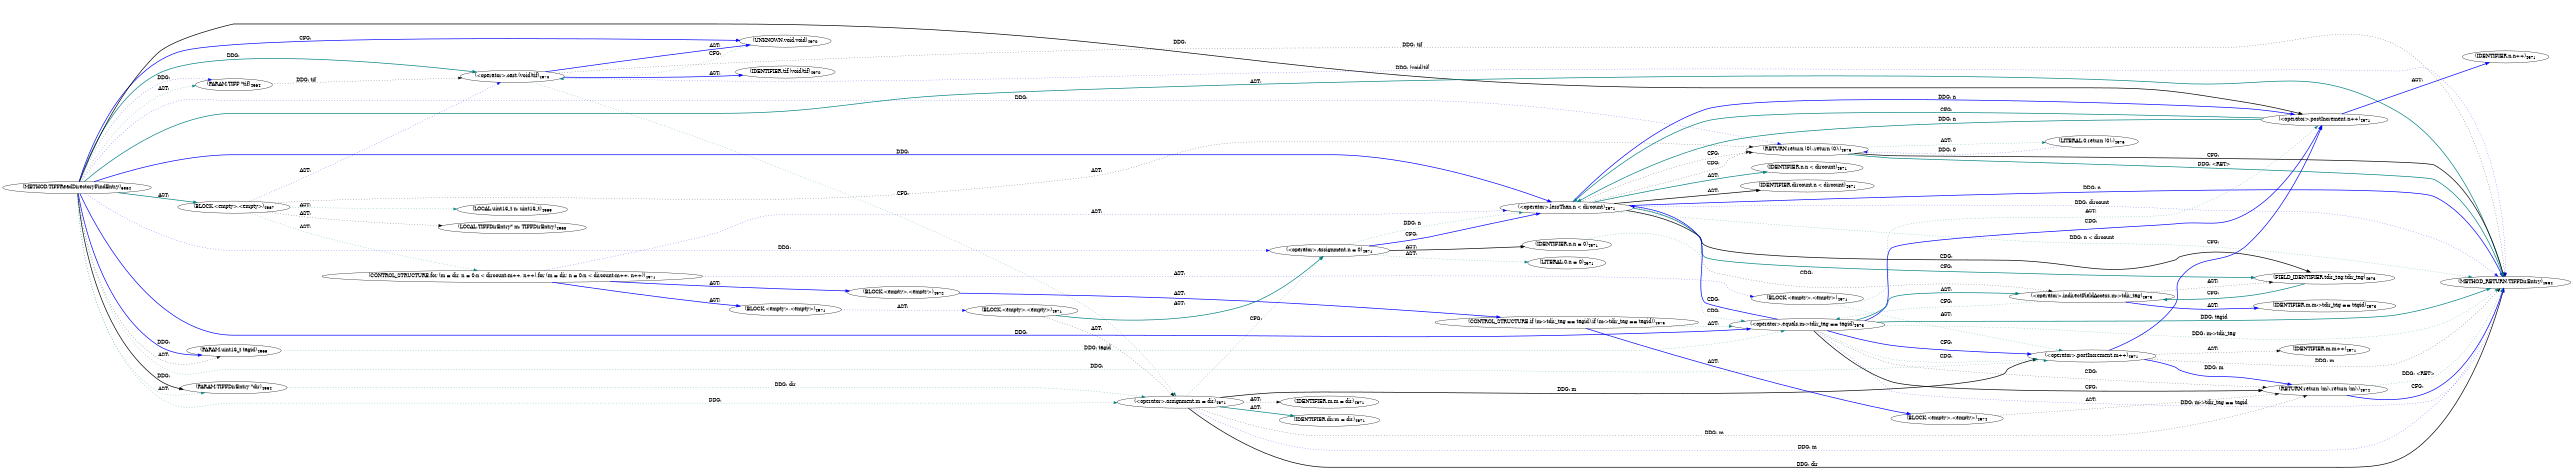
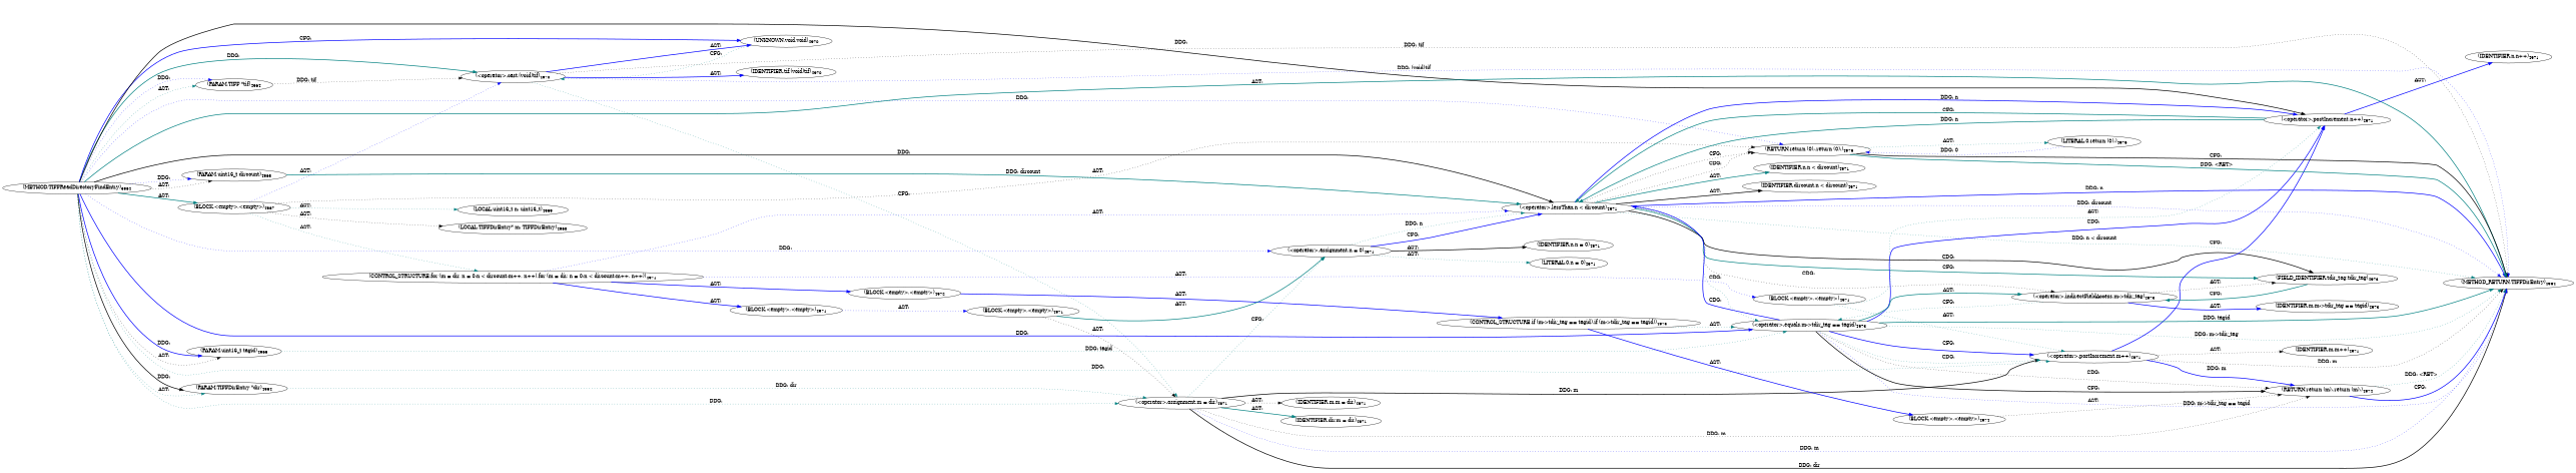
  digraph {
    rankdir=LR
    edge [color=teal style=dotted]
    n1 [label=<(METHOD,TIFFReadDirectoryFindEntry)<SUB>5964</SUB>>]
    n2 [label=<(PARAM,TIFF *tif)<SUB>4964</SUB>>]
    n3 [label=<(PARAM,TIFFDirEntry *dir)<SUB>4964</SUB>>]
+   n4 [label=<(PARAM,uint16_t dircount)<SUB>4965</SUB>>]
    n5 [label=<(PARAM,uint16_t tagid)<SUB>4966</SUB>>]
    n6 [label=<(BLOCK,&lt;empty&gt;,&lt;empty&gt;)<SUB>4967</SUB>>]
    n7 [label=<(&lt;operator&gt;.cast,(void)tif)<SUB>4970</SUB>>]
    n8 [label=<(UNKNOWN,void,void)<SUB>4970</SUB>>]
    n9 [label=<(&lt;operator&gt;.assignment,m = dir)<SUB>4971</SUB>>]
    n10 [label=<(&lt;operator&gt;.assignment,n = 0)<SUB>4971</SUB>>]
    n11 [label=<(&lt;operator&gt;.lessThan,n &lt; dircount)<SUB>4971</SUB>>]
    n12 [label=<(&lt;operator&gt;.postIncrement,m++)<SUB>4971</SUB>>]
    n13 [label=<(&lt;operator&gt;.postIncrement,n++)<SUB>4971</SUB>>]
    n14 [label=<(&lt;operator&gt;.equals,m-&gt;tdir_tag == tagid)<SUB>4973</SUB>>]
    n15 [label=<(RETURN,return (0);,return (0);)<SUB>4976</SUB>>]
    n16 [label=<(METHOD_RETURN,TIFFDirEntry)<SUB>4964</SUB>>]
    n17 [label=<(LOCAL,TIFFDirEntry* m: TIFFDirEntry)<SUB>4968</SUB>>]
    n18 [label=<(LOCAL,uint16_t n: uint16_t)<SUB>4969</SUB>>]
    n19 [label=<(CONTROL_STRUCTURE,for (m = dir, n = 0;n &lt; dircount;m++, n++),for (m = dir, n = 0;n &lt; dircount;m++, n++))<SUB>4971</SUB>>]
    n20 [label=<(IDENTIFIER,tif,(void)tif)<SUB>4970</SUB>>]
    n21 [label=<(IDENTIFIER,m,m = dir)<SUB>4971</SUB>>]
    n22 [label=<(IDENTIFIER,dir,m = dir)<SUB>4971</SUB>>]
    n23 [label=<(RETURN,return (m);,return (m);)<SUB>4974</SUB>>]
    n24 [label=<(IDENTIFIER,n,n = 0)<SUB>4971</SUB>>]
    n25 [label=<(LITERAL,0,n = 0)<SUB>4971</SUB>>]
    n26 [label=<(IDENTIFIER,n,n &lt; dircount)<SUB>4971</SUB>>]
    n27 [label=<(IDENTIFIER,dircount,n &lt; dircount)<SUB>4971</SUB>>]
    n28 [label=<(&lt;operator&gt;.indirectFieldAccess,m-&gt;tdir_tag)<SUB>4973</SUB>>]
    n29 [label=<(FIELD_IDENTIFIER,tdir_tag,tdir_tag)<SUB>4973</SUB>>]
    n30 [label=<(IDENTIFIER,m,m++)<SUB>4971</SUB>>]
    n31 [label=<(IDENTIFIER,n,n++)<SUB>4971</SUB>>]
    n32 [label=<(LITERAL,0,return (0);)<SUB>4976</SUB>>]
    n33 [label=<(BLOCK,&lt;empty&gt;,&lt;empty&gt;)<SUB>4971</SUB>>]
    n34 [label=<(BLOCK,&lt;empty&gt;,&lt;empty&gt;)<SUB>4971</SUB>>]
    n35 [label=<(BLOCK,&lt;empty&gt;,&lt;empty&gt;)<SUB>4972</SUB>>]
    n36 [label=<(BLOCK,&lt;empty&gt;,&lt;empty&gt;)<SUB>4971</SUB>>]
    n37 [label=<(CONTROL_STRUCTURE,if (m-&gt;tdir_tag == tagid),if (m-&gt;tdir_tag == tagid))<SUB>4973</SUB>>]
    n38 [label=<(IDENTIFIER,m,m-&gt;tdir_tag == tagid)<SUB>4973</SUB>>]
    n39 [label=<(BLOCK,&lt;empty&gt;,&lt;empty&gt;)<SUB>4974</SUB>>]
    n1 -> n2 [label="AST: "]
    n1 -> n2 [color=blue label="DDG: "]
    n1 -> n3 [label="AST: "]
    n1 -> n3 [color=black label="DDG: " style=bold]
+   n1 -> n4 [color=black label="AST: "]
+   n1 -> n4 [color=blue label="DDG: "]
    n1 -> n5 [color=black label="AST: "]
    n1 -> n5 [color=blue label="DDG: " style=bold]
    n1 -> n6 [label="AST: " style=bold]
    n1 -> n7 [label="DDG: " style=bold]
    n1 -> n8 [color=blue label="CFG: " style=bold]
    n1 -> n9 [label="DDG: "]
    n1 -> n10 [color=blue label="DDG: "]
-   n1 -> n11 [color=blue label="DDG: " style=bold]
+   n1 -> n11 [color=black label="DDG: " style=bold]
    n1 -> n12 [label="DDG: "]
    n1 -> n13 [color=black label="DDG: " style=bold]
    n1 -> n14 [color=blue label="DDG: " style=bold]
    n1 -> n15 [color=blue label="DDG: "]
    n1 -> n16 [label="AST: " style=bold]
    n2 -> n7 [color=black label="DDG: tif"]
    n3 -> n9 [label="DDG: dir"]
+   n4 -> n11 [label="DDG: dircount" style=bold]
    n5 -> n14 [label="DDG: tagid"]
    n6 -> n7 [color=blue label="AST: "]
    n6 -> n15 [color=black label="AST: "]
    n6 -> n17 [color=black label="AST: "]
    n6 -> n18 [label="AST: "]
    n6 -> n19 [label="AST: "]
    n7 -> n8 [color=blue label="AST: " style=bold]
    n7 -> n9 [label="CFG: "]
    n7 -> n16 [color=black label="DDG: tif"]
    n7 -> n16 [color=blue label="DDG: (void)tif"]
    n7 -> n20 [color=blue label="AST: " style=bold]
    n8 -> n7 [label="CFG: "]
    n9 -> n10 [label="CFG: "]
    n9 -> n12 [color=black label="DDG: m" style=bold]
    n9 -> n16 [color=blue label="DDG: m"]
    n9 -> n16 [color=black label="DDG: dir" style=bold]
    n9 -> n21 [color=black label="AST: "]
    n9 -> n22 [label="AST: " style=bold]
    n9 -> n23 [color=black label="DDG: m"]
    n10 -> n11 [color=blue label="CFG: " style=bold]
    n10 -> n11 [label="DDG: n"]
    n10 -> n24 [color=black label="AST: " style=bold]
    n10 -> n25 [label="AST: "]
    n11 -> n13 [color=blue label="DDG: n" style=bold]
-   n24 -> n14 [label="CDG: "]
+   n11 -> n14 [label="CDG: "]
    n11 -> n15 [color=black label="CFG: "]
    n11 -> n15 [color=black label="CDG: "]
    n11 -> n16 [color=blue label="DDG: n" style=bold]
    n11 -> n16 [color=blue label="DDG: dircount"]
    n11 -> n16 [label="DDG: n &lt; dircount"]
    n11 -> n26 [label="AST: " style=bold]
    n11 -> n27 [color=black label="AST: " style=bold]
    n11 -> n28 [color=black label="CDG: "]
    n11 -> n29 [label="CFG: " style=bold]
    n11 -> n29 [color=black label="CDG: " style=bold]
    n12 -> n13 [color=blue label="CFG: " style=bold]
    n12 -> n16 [color=black label="DDG: m"]
    n12 -> n23 [color=blue label="DDG: m" style=bold]
    n12 -> n30 [color=black label="AST: "]
    n13 -> n11 [label="CFG: " style=bold]
    n13 -> n11 [label="DDG: n" style=bold]
    n13 -> n31 [color=blue label="AST: " style=bold]
    n14 -> n11 [color=blue label="CDG: " style=bold]
    n14 -> n12 [color=blue label="CFG: " style=bold]
    n14 -> n12 [label="CDG: "]
    n14 -> n13 [color=blue label="CDG: " style=bold]
    n14 -> n16 [label="DDG: m-&gt;tdir_tag"]
    n14 -> n16 [label="DDG: tagid" style=bold]
    n14 -> n16 [color=blue label="DDG: m-&gt;tdir_tag == tagid"]
    n14 -> n23 [color=black label="CFG: " style=bold]
    n14 -> n23 [color=black label="CDG: "]
    n14 -> n28 [label="AST: " style=bold]
    n15 -> n16 [color=black label="CFG: " style=bold]
    n15 -> n16 [label="DDG: &lt;RET&gt;" style=bold]
    n15 -> n32 [label="AST: "]
    n19 -> n11 [color=blue label="AST: "]
    n19 -> n33 [color=blue label="AST: " style=bold]
    n19 -> n34 [color=blue label="AST: "]
    n19 -> n35 [color=blue label="AST: " style=bold]
    n23 -> n16 [color=blue label="CFG: " style=bold]
    n23 -> n16 [label="DDG: &lt;RET&gt;"]
    n28 -> n14 [label="CFG: "]
    n28 -> n29 [color=black label="AST: "]
    n28 -> n38 [color=blue label="AST: " style=bold]
    n29 -> n28 [label="CFG: " style=bold]
    n32 -> n15 [color=blue label="DDG: 0"]
    n33 -> n36 [color=blue label="AST: "]
    n34 -> n12 [label="AST: "]
    n34 -> n13 [label="AST: "]
    n35 -> n37 [color=blue label="AST: " style=bold]
    n36 -> n9 [color=black label="AST: "]
    n36 -> n10 [label="AST: " style=bold]
    n37 -> n14 [label="AST: "]
    n37 -> n39 [color=blue label="AST: " style=bold]
    n39 -> n23 [color=black label="AST: "]
  }
